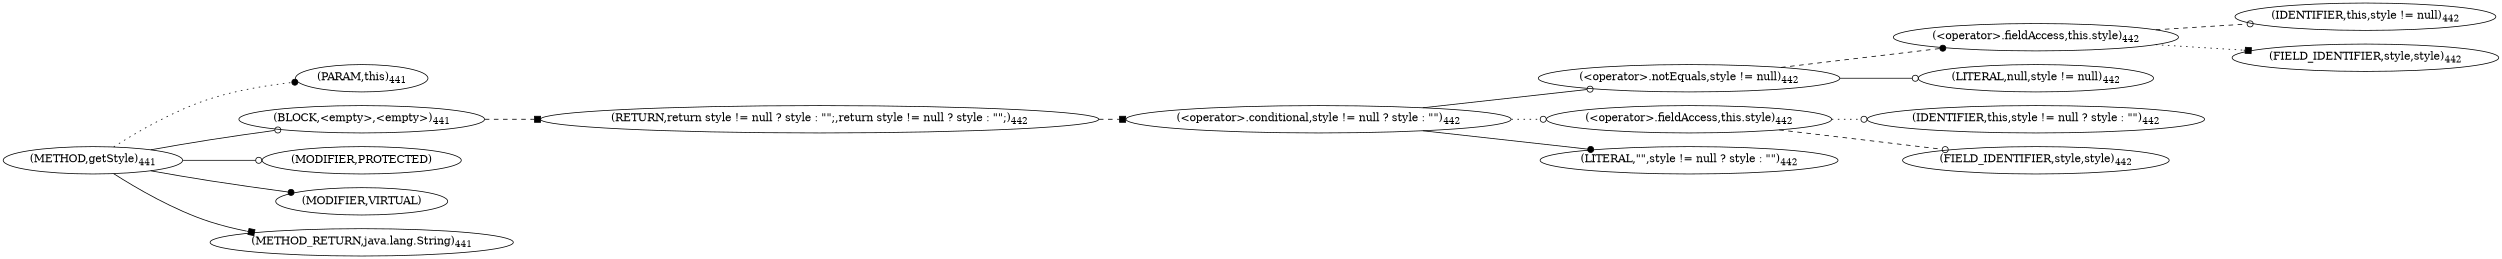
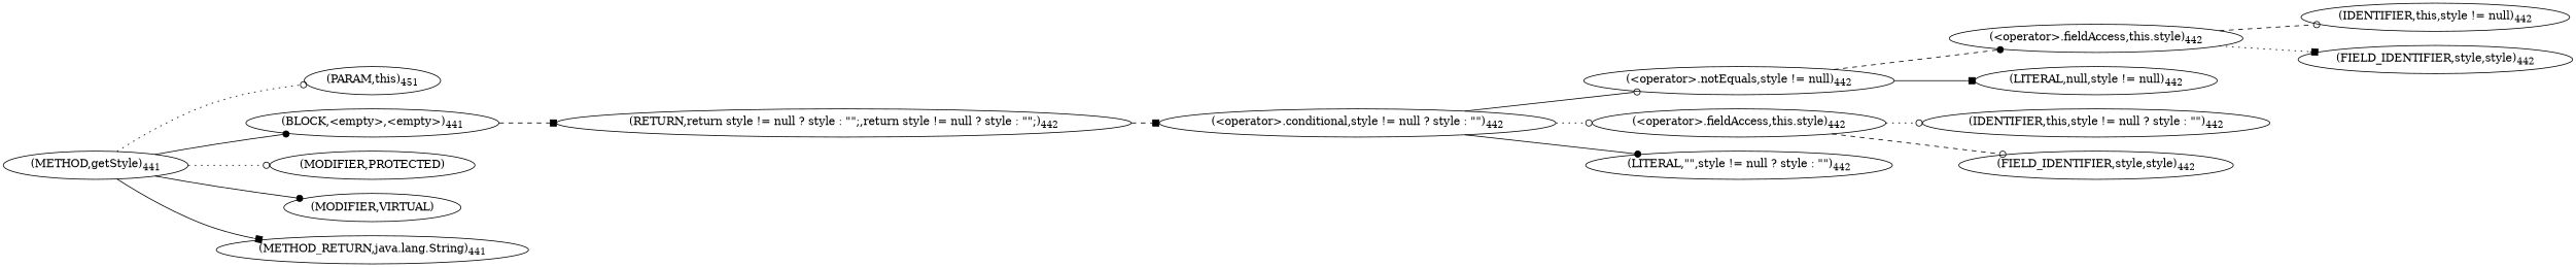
  digraph {
    rankdir=LR
    edge [arrowhead=odot style=solid]
    n1 [label=<(METHOD,getStyle)<SUB>441</SUB>>]
-   n2 [label=<(PARAM,this)<SUB>441</SUB>>]
+   n2 [label=<(PARAM,this)<SUB>451</SUB>>]
    n3 [label=<(BLOCK,&lt;empty&gt;,&lt;empty&gt;)<SUB>441</SUB>>]
    n4 [label=<(MODIFIER,PROTECTED)>]
    n5 [label=<(MODIFIER,VIRTUAL)>]
    n6 [label=<(METHOD_RETURN,java.lang.String)<SUB>441</SUB>>]
    n7 [label=<(RETURN,return style != null ? style : &quot;&quot;;,return style != null ? style : &quot;&quot;;)<SUB>442</SUB>>]
    n8 [label=<(&lt;operator&gt;.conditional,style != null ? style : &quot;&quot;)<SUB>442</SUB>>]
    n9 [label=<(&lt;operator&gt;.notEquals,style != null)<SUB>442</SUB>>]
    n10 [label=<(&lt;operator&gt;.fieldAccess,this.style)<SUB>442</SUB>>]
    n11 [label=<(LITERAL,&quot;&quot;,style != null ? style : &quot;&quot;)<SUB>442</SUB>>]
    n12 [label=<(&lt;operator&gt;.fieldAccess,this.style)<SUB>442</SUB>>]
    n13 [label=<(LITERAL,null,style != null)<SUB>442</SUB>>]
    n14 [label=<(IDENTIFIER,this,style != null ? style : &quot;&quot;)<SUB>442</SUB>>]
    n15 [label=<(FIELD_IDENTIFIER,style,style)<SUB>442</SUB>>]
    n16 [label=<(IDENTIFIER,this,style != null)<SUB>442</SUB>>]
    n17 [label=<(FIELD_IDENTIFIER,style,style)<SUB>442</SUB>>]
-   n1 -> n2 [arrowhead=dot style=dotted]
-   n1 -> n3
-   n1 -> n4
+   n1 -> n2 [style=dotted]
+   n1 -> n3 [arrowhead=dot]
+   n1 -> n4 [style=dotted]
    n1 -> n5 [arrowhead=dot]
    n1 -> n6 [arrowhead=box]
    n3 -> n7 [arrowhead=box style=dashed]
    n7 -> n8 [arrowhead=box style=dashed]
    n8 -> n9
    n8 -> n10 [style=dotted]
    n8 -> n11 [arrowhead=dot]
    n9 -> n12 [arrowhead=dot style=dashed]
-   n9 -> n13
+   n9 -> n13 [arrowhead=box]
    n10 -> n14 [style=dotted]
    n10 -> n15 [style=dashed]
    n12 -> n16 [style=dashed]
    n12 -> n17 [arrowhead=box style=dotted]
  }
